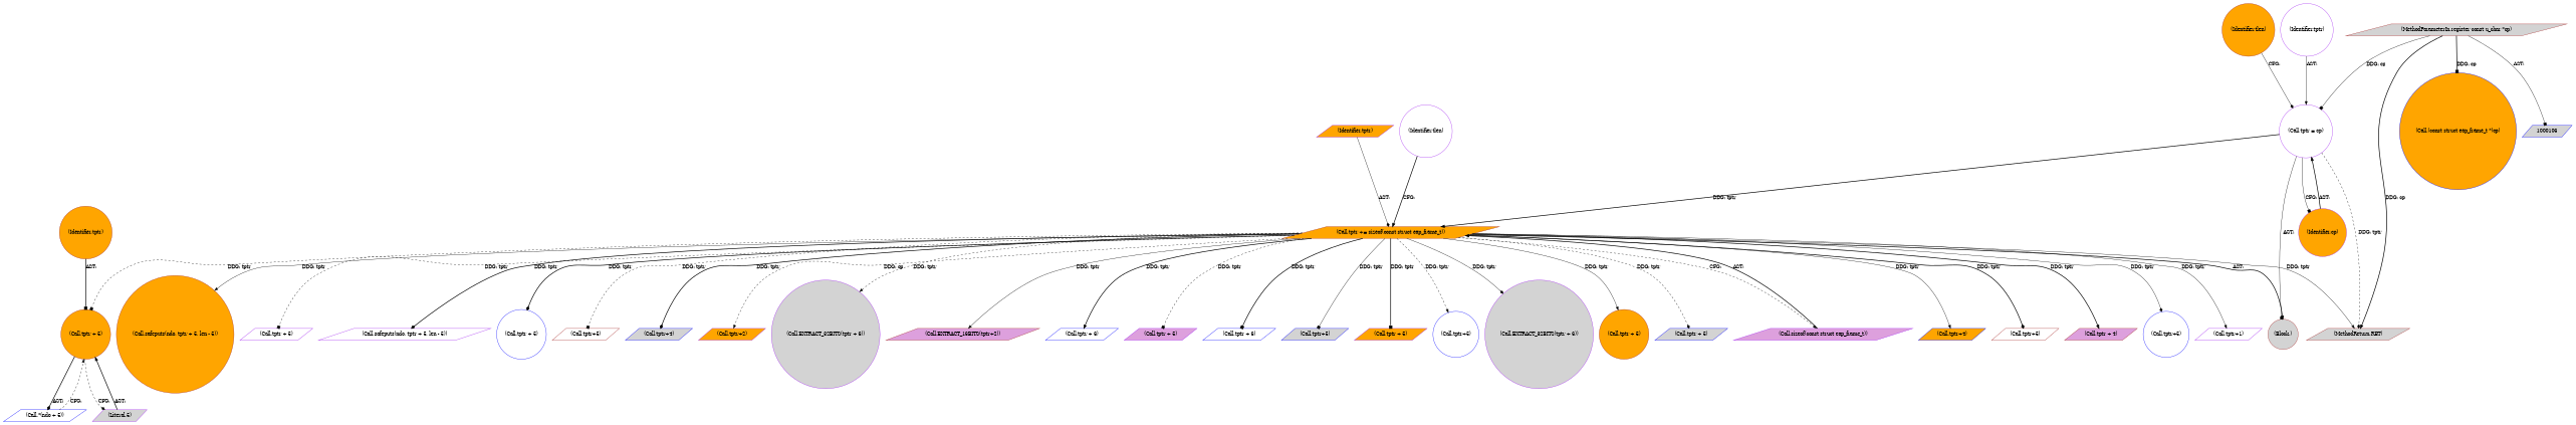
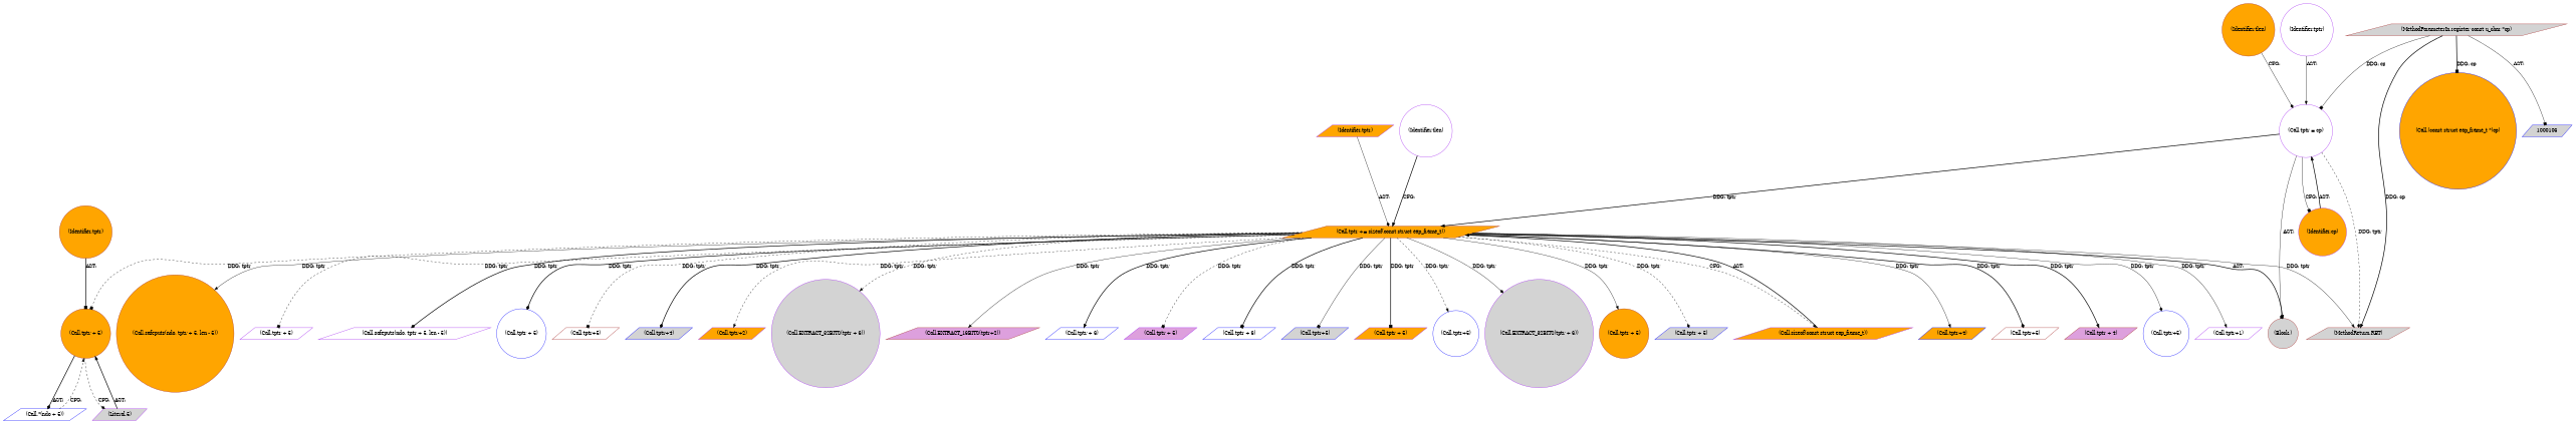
  digraph {
    node [color=purple fillcolor=white shape=parallelogram style=filled]
    edge [arrowhead=normal style=bold]
    n1 [color=brown fillcolor=orange label="(Call,tptr + 5)" shape=circle]
    n2 [color=blue label="(Call,*(ndo + 5))"]
    n3 [fillcolor=lightgrey label="(Literal,5)"]
    n4 [color=brown fillcolor=orange label="(Call,tptr += sizeof(const struct eap_frame_t))"]
    n5 [color=brown fillcolor=lightgrey label="(MethodReturn,RET)"]
-   n6 [fillcolor=plum label="(Call,sizeof(const struct eap_frame_t))"]
+   n6 [fillcolor=orange label="(Call,sizeof(const struct eap_frame_t))"]
    n7 [color=blue fillcolor=orange label="(Call,tptr+4)"]
    n8 [color=brown label="(Call,tptr+5)"]
    n9 [color=brown fillcolor=plum label="(Call,tptr + 4)"]
    n10 [color=blue label="(Call,tptr+5)" shape=circle]
    n11 [label="(Call,tptr+1)"]
    n12 [color=brown fillcolor=orange label="(Call,safeputs(ndo, tptr + 5, len - 5))" shape=circle]
    n13 [label="(Call,tptr + 5)"]
    n14 [label="(Call,safeputs(ndo, tptr + 5, len - 5))"]
    n15 [color=blue label="(Call,tptr + 5)" shape=circle]
    n16 [color=brown label="(Call,tptr+5)"]
    n17 [color=blue fillcolor=lightgrey label="(Call,tptr+4)"]
    n18 [fillcolor=orange label="(Call,tptr+2)"]
    n19 [color=brown fillcolor=lightgrey label="(Block,)" shape=circle]
    n20 [fillcolor=lightgrey label="(Call,EXTRACT_32BITS(tptr + 6))" shape=circle]
    n21 [color=brown fillcolor=plum label="(Call,EXTRACT_16BITS(tptr+2))"]
    n22 [color=blue label="(Call,tptr + 6)"]
    n23 [fillcolor=plum label="(Call,tptr + 5)"]
    n24 [color=blue label="(Call,tptr + 6)"]
    n25 [color=blue fillcolor=lightgrey label="(Call,tptr+5)"]
    n26 [fillcolor=orange label="(Call,tptr + 5)"]
    n27 [color=blue label="(Call,tptr+5)" shape=circle]
    n28 [fillcolor=lightgrey label="(Call,EXTRACT_32BITS(tptr + 6))" shape=circle]
    n29 [color=brown fillcolor=orange label="(Call,tptr + 5)" shape=circle]
    n30 [color=blue fillcolor=lightgrey label="(Call,tptr + 5)"]
    n31 [label="(Call,tptr = cp)" shape=circle]
    n32 [fillcolor=orange label="(Identifier,cp)" shape=circle]
    n33 [color=brown fillcolor=lightgrey label="(MethodParameterIn,register const u_char *cp)"]
    n34 [color=blue fillcolor=orange label="(Call,(const struct eap_frame_t *)cp)" shape=circle]
    1000106 [color=blue fillcolor=lightgrey]
    n36 [color=brown fillcolor=orange label="(Identifier,tptr)" shape=circle]
    n37 [fillcolor=orange label="(Identifier,tptr)"]
    n38 [color=brown fillcolor=orange label="(Identifier,tlen)" shape=circle]
    n39 [label="(Identifier,tptr)" shape=circle]
    n40 [label="(Identifier,tlen)" shape=circle]
    n1 -> n2 [arrowhead=diamond label="AST: "]
    n1 -> n3 [arrowhead=diamond label="CFG: " style=dashed]
    n2 -> n1 [label="CFG: " style=dashed]
    n3 -> n1 [label="AST: "]
    n4 -> n1 [arrowhead=box label="DDG: tptr" style=dashed]
    n4 -> n5 [label="DDG: tptr" style=solid]
    n4 -> n6 [label="CFG: " style=dashed]
    n4 -> n7 [label="DDG: tptr" style=solid]
    n4 -> n8 [arrowhead=diamond label="DDG: tptr"]
    n4 -> n9 [label="DDG: tptr"]
    n4 -> n10 [arrowhead=diamond label="DDG: tptr" style=solid]
    n4 -> n11 [label="DDG: tptr" style=solid]
    n4 -> n12 [label="DDG: tptr" style=solid]
    n4 -> n13 [arrowhead=box label="DDG: tptr" style=dashed]
    n4 -> n14 [arrowhead=diamond label="DDG: tptr"]
    n4 -> n15 [arrowhead=diamond label="DDG: tptr"]
    n4 -> n16 [arrowhead=box label="DDG: tptr" style=dashed]
    n4 -> n17 [arrowhead=diamond label="DDG: tptr"]
-   n4 -> n18 [label="DDG: cp" style=dashed]
+   n4 -> n18 [label="DDG: tptr" style=dashed]
    n4 -> n19 [label="AST: "]
    n4 -> n20 [label="DDG: tptr" style=dashed]
    n4 -> n21 [label="DDG: tptr" style=solid]
    n4 -> n22 [label="DDG: tptr"]
    n4 -> n23 [arrowhead=box label="DDG: tptr" style=dashed]
    n4 -> n24 [arrowhead=box label="DDG: tptr"]
    n4 -> n25 [arrowhead=box label="DDG: tptr" style=solid]
    n4 -> n26 [arrowhead=box label="DDG: tptr"]
    n4 -> n27 [label="DDG: tptr" style=dashed]
    n4 -> n28 [arrowhead=diamond label="DDG: tptr" style=solid]
    n4 -> n29 [label="DDG: tptr" style=solid]
    n4 -> n30 [arrowhead=diamond label="DDG: tptr" style=dashed]
    n6 -> n4 [label="AST: "]
    n31 -> n4 [label="DDG: tptr"]
    n31 -> n5 [arrowhead=diamond label="DDG: tptr" style=dashed]
    n31 -> n19 [arrowhead=box label="AST: " style=solid]
    n31 -> n32 [arrowhead=box label="CFG: " style=solid]
    n32 -> n31 [label="AST: "]
    n33 -> n5 [label="DDG: cp"]
    n33 -> n31 [arrowhead=box label="DDG: cp" style=solid]
    n33 -> n34 [arrowhead=box label="DDG: cp"]
    n33 -> 1000106 [arrowhead=box label="AST: " style=solid]
    n36 -> n1 [arrowhead=box label="AST: "]
    n37 -> n4 [arrowhead=diamond label="AST: " style=solid]
    n38 -> n31 [arrowhead=diamond label="CFG: " style=solid]
    n39 -> n31 [label="AST: " style=solid]
    n40 -> n4 [label="CFG: "]
  }
